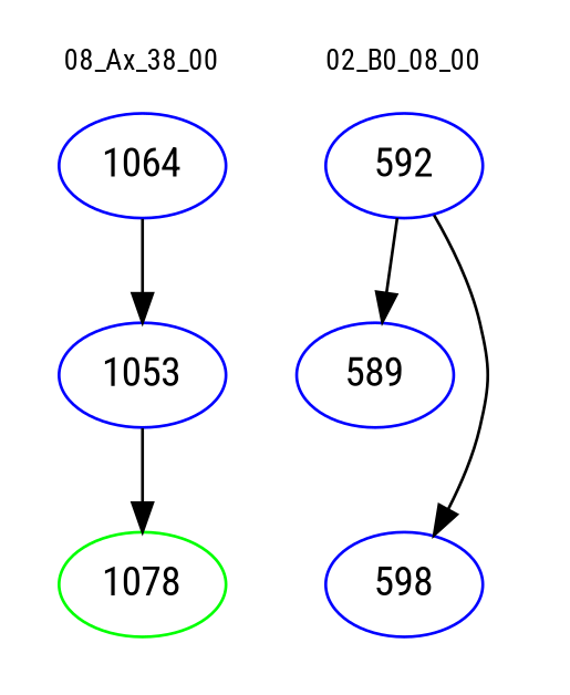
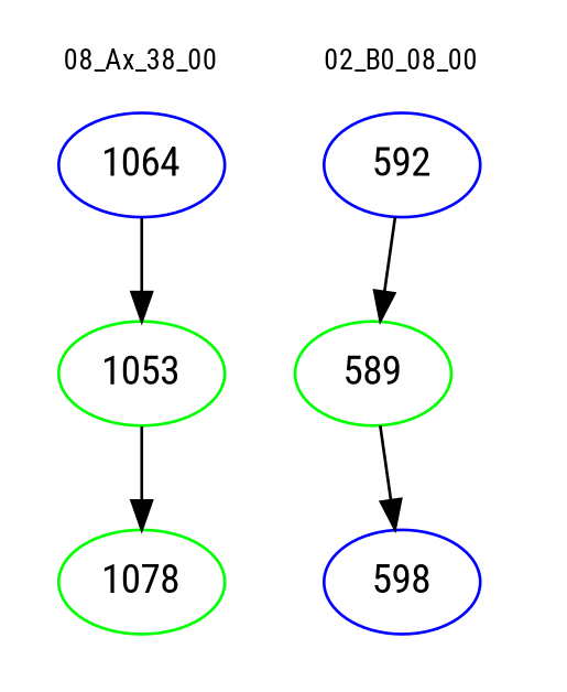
  digraph {
    fontname="Roboto Condensed"
    node [color=blue fontname="Roboto Condensed"]
    edge [color=black fontname="Roboto Condensed"]
    n1 [label=1064]
-   n2 [label=1053]
+   n2 [color=green label=1053]
    n3 [color=green label=1078]
    n4 [label=592]
-   n5 [label=589]
+   n5 [color=green label=589]
    n6 [label=598]
    subgraph cluster_1 {
      color=white
      fontsize=10
      label="08_Ax_38_00"
      n1
      n2
      n3
    }
    subgraph cluster_2 {
      color=white
      fontsize=10
      label="02_B0_08_00"
      n4
      n5
      n6
    }
    n1 -> n2
    n2 -> n3
    n4 -> n5
-   n4 -> n6
+   n5 -> n6
  }
